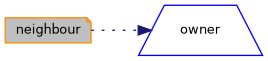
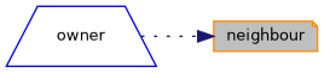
  digraph {
    rankdir=LR
    node [fontname=Helvetica fontsize=10]
    n1 [color=darkorange fillcolor=grey75 fontcolor=black height=0.2 label=neighbour shape=note style=filled width=0.4]
    n2 [color=blue height=0.2 label=owner shape=trapezium width=0.4]
-   n1 -> n2 [color=midnightblue fontname=Helvetica fontsize=10 labelfontname=Helvetica labelfontsize=10 style=dotted]
+   n2 -> n1 [color=midnightblue fontname=Helvetica fontsize=10 labelfontname=Helvetica labelfontsize=10 style=dotted]
  }
